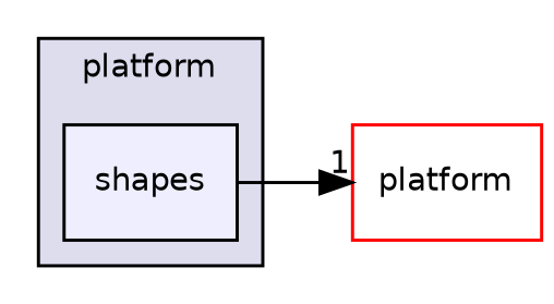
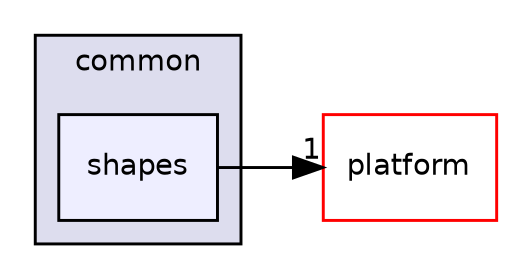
  digraph {
    compound=true
    rankdir=LR
    node [fontname=Helvetica fontsize=10 shape=box style=filled]
    n1 [fillcolor="#eeeeff" label=shapes pencolor=black]
    n2 [color=red fillcolor=white label=platform]
    subgraph cluster_1 {
      bgcolor="#ddddee"
      fontname=Helvetica
      fontsize=10
-     label=platform
+     label=common
      pencolor=black
      n1
    }
    n1 -> n2 [headlabel=1 labeldistance=1.5 labelfontname=Helvetica labelfontsize=10]
  }
